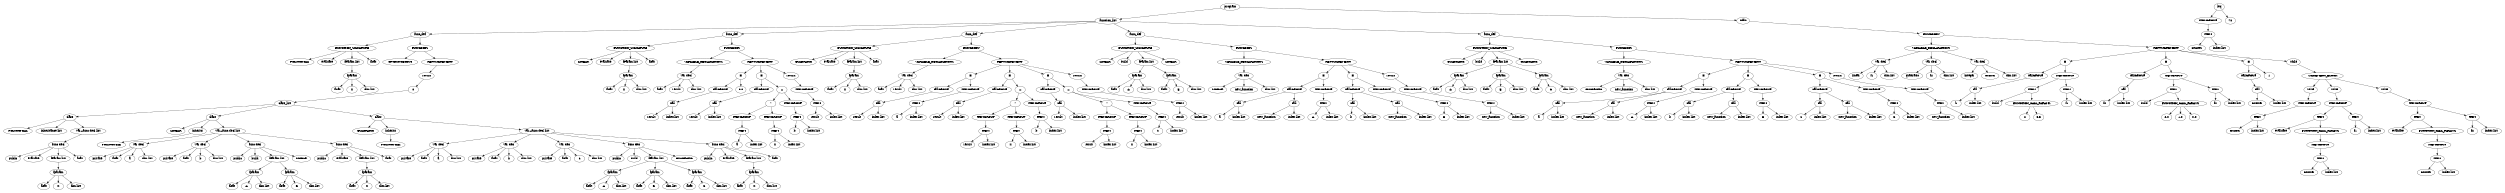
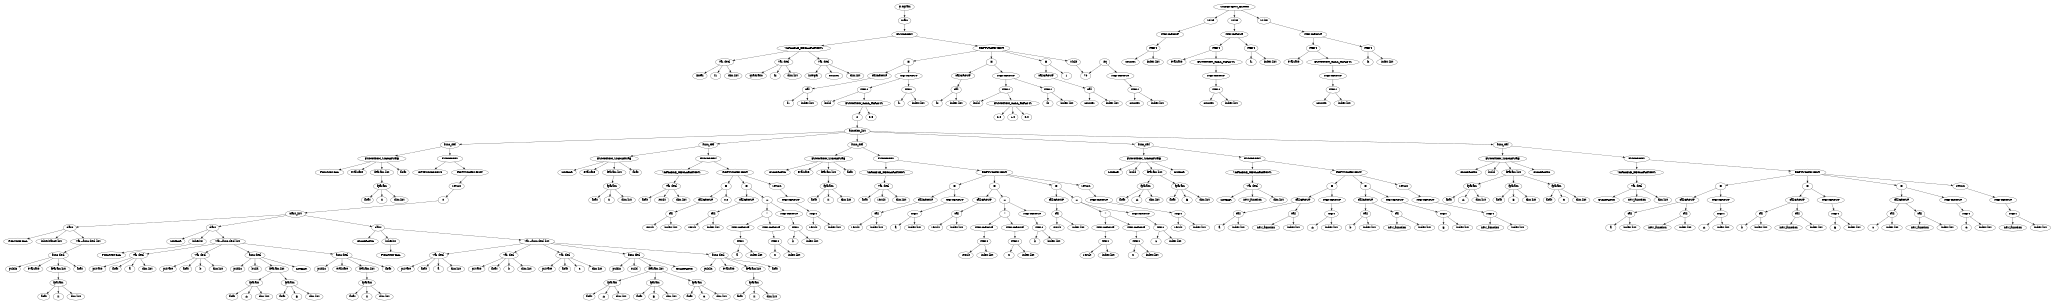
  digraph {
    n1 [label=program]
    n2 [label=function_list]
    n3 [label=main]
    n4 [label=class_list]
    n5 [label=class]
    n6 [label=class]
    n7 [label=class]
    n8 [label=func_def]
    n9 [label=func_def]
    n10 [label=func_def]
    n11 [label=func_def]
    n12 [label=func_def]
    n13 [label=FUNCBODY]
    n14 [label=POLYNOMIAL]
    n15 [label="inheritance list"]
    n16 [label="var+func decl list"]
    n17 [label=LINEAR]
    n18 [label=inherits]
    n19 [label="var+func decl list"]
    n20 [label=QUADRATIC]
    n21 [label=inherits]
    n22 [label="var+func decl list"]
    n23 [label=FUNCTION_SIGNATURE]
    n24 [label=FUNCBODY]
    n25 [label=FUNCTION_SIGNATURE]
    n26 [label=FUNCBODY]
    n27 [label=FUNCTION_SIGNATURE]
    n28 [label=FUNCBODY]
    n29 [label=FUNCTION_SIGNATURE]
    n30 [label=FUNCBODY]
    n31 [label=FUNCTION_SIGNATURE]
    n32 [label=FUNCBODY]
    n33 [label=VARIABLE_DECLARATIONS]
    n34 [label=REPTSTATEMENT]
    n35 [label="var decl"]
    n36 [label="var decl"]
    n37 [label="var decl"]
    n38 [label="="]
    n39 [label="="]
    n40 [label="="]
    n41 [label=while]
    n42 [label=linear]
    n43 [label=f1]
    n44 [label="dim list"]
    n45 [label=quadratic]
    n46 [label=f2]
    n47 [label="dim list"]
    n48 [label=integer]
    n49 [label=counter]
    n50 [label="dim list"]
    n51 [label=callGROUP]
    n52 [label=ITEMGROUP]
    n53 [label=callGROUP]
    n54 [label=ITEMGROUP]
    n55 [label=callGROUP]
    n56 [label=1]
    n57 [label=STATEMENT_BLOCK]
    n58 [label=call]
    n59 [label=ITEM]
    n60 [label=ITEM]
    n61 [label=call]
    n62 [label=ITEM]
    n63 [label=ITEM]
    n64 [label=call]
    n65 [label=leq]
    n66 [label=ITEMGROUP]
    n67 [label=70]
    n68 [label=write]
    n69 [label=write]
    n70 [label=write]
    n71 [label=ITEM]
    n72 [label=ITEMGROUP]
    n73 [label=ITEMGROUP]
    n74 [label=ITEMGROUP]
    n75 [label=ITEM]
    n76 [label=ITEM]
    n77 [label=ITEM]
    n78 [label=ITEM]
    n79 [label=ITEM]
    n80 [label=evaluate]
    n81 [label=FUNCTION_CALL_PARAMS]
    n82 [label=f2]
    n83 [label="index list"]
    n84 [label=ITEMGROUP]
    n85 [label=ITEM]
    n86 [label=counter]
    n87 [label="index list"]
    n88 [label=evaluate]
    n89 [label=FUNCTION_CALL_PARAMS]
    n90 [label=f1]
    n91 [label="index list"]
    n92 [label=ITEMGROUP]
    n93 [label=ITEM]
    n94 [label=counter]
    n95 [label="index list"]
    n96 [label=counter]
    n97 [label="index list"]
    n98 [label=counter]
    n99 [label="index list"]
    n100 [label=counter]
    n101 [label="index list"]
    n102 [label=f2]
    n103 [label="index list"]
    n104 [label=build]
    n105 [label=FUNCTION_CALL_PARAMS]
    n106 [label=f2]
    n107 [label="index list"]
    n108 [label=2.0]
    n109 [label=1.0]
    n110 [label=0.0]
    n111 [label=f1]
    n112 [label="index list"]
    n113 [label=build]
    n114 [label=FUNCTION_CALL_PARAMS]
    n115 [label=f1]
    n116 [label="index list"]
    n117 [label=2]
    n118 [label=3.5]
    n119 [label=POLYNOMIAL]
    n120 [label=evaluate]
    n121 [label="fParam list"]
    n122 [label=float]
    n123 [label=OPTFUNCBODY0]
    n124 [label=REPTSTATEMENT]
    n125 [label=LINEAR]
    n126 [label=evaluate]
    n127 [label="fParam list"]
    n128 [label=float]
    n129 [label=VARIABLE_DECLARATIONS]
    n130 [label=REPTSTATEMENT]
    n131 [label=QUADRATIC]
    n132 [label=evaluate]
    n133 [label="fParam list"]
    n134 [label=float]
    n135 [label=VARIABLE_DECLARATIONS]
    n136 [label=REPTSTATEMENT]
    n137 [label=LINEAR]
    n138 [label=build]
    n139 [label="fParam list"]
    n140 [label=LINEAR]
    n141 [label=VARIABLE_DECLARATIONS]
    n142 [label=REPTSTATEMENT]
    n143 [label=QUADRATIC]
    n144 [label=build]
    n145 [label="fParam list"]
    n146 [label=QUADRATIC]
    n147 [label=VARIABLE_DECLARATIONS]
    n148 [label=REPTSTATEMENT]
    n149 [label=fparam]
    n150 [label=fparam]
    n151 [label=fparam]
    n152 [label="var decl"]
    n153 [label="="]
    n154 [label="="]
    n155 [label="="]
    n156 [label=return]
    n157 [label=QUADRATIC]
    n158 [label=new_function]
    n159 [label="dim list"]
    n160 [label=callGROUP]
    n161 [label=ITEMGROUP]
    n162 [label=callGROUP]
    n163 [label=ITEMGROUP]
    n164 [label=callGROUP]
    n165 [label=ITEMGROUP]
    n166 [label=ITEMGROUP]
    n167 [label=call]
    n168 [label=call]
    n169 [label=ITEM]
    n170 [label=call]
    n171 [label=call]
    n172 [label=ITEM]
    n173 [label=call]
    n174 [label=call]
    n175 [label=ITEM]
    n176 [label=ITEM]
    n177 [label=new_function]
    n178 [label="index list"]
    n179 [label=c]
    n180 [label="index list"]
    n181 [label=new_function]
    n182 [label="index list"]
    n183 [label=C]
    n184 [label="index list"]
    n185 [label=b]
    n186 [label="index list"]
    n187 [label=new_function]
    n188 [label="index list"]
    n189 [label=B]
    n190 [label="index list"]
    n191 [label=a]
    n192 [label="index list"]
    n193 [label=new_function]
    n194 [label="index list"]
    n195 [label=A]
    n196 [label="index list"]
    n197 [label=float]
    n198 [label=A]
    n199 [label="dim list"]
    n200 [label=float]
    n201 [label=B]
    n202 [label="dim list"]
    n203 [label=float]
    n204 [label=C]
    n205 [label="dim list"]
    n206 [label=fparam]
    n207 [label=fparam]
    n208 [label="var decl"]
    n209 [label="="]
    n210 [label="="]
    n211 [label=return]
    n212 [label=LINEAR]
    n213 [label=new_function]
    n214 [label="dim list"]
    n215 [label=callGROUP]
    n216 [label=ITEMGROUP]
    n217 [label=callGROUP]
    n218 [label=ITEMGROUP]
    n219 [label=ITEMGROUP]
    n220 [label=call]
    n221 [label=call]
    n222 [label=ITEM]
    n223 [label=call]
    n224 [label=call]
    n225 [label=ITEM]
    n226 [label=ITEM]
    n227 [label=new_function]
    n228 [label="index list"]
    n229 [label=b]
    n230 [label="index list"]
    n231 [label=new_function]
    n232 [label="index list"]
    n233 [label=B]
    n234 [label="index list"]
    n235 [label=a]
    n236 [label="index list"]
    n237 [label=new_function]
    n238 [label="index list"]
    n239 [label=A]
    n240 [label="index list"]
    n241 [label=float]
    n242 [label=A]
    n243 [label="dim list"]
    n244 [label=float]
    n245 [label=B]
    n246 [label="dim list"]
    n247 [label=fparam]
    n248 [label="var decl"]
    n249 [label="="]
    n250 [label="="]
    n251 [label="="]
    n252 [label=return]
    n253 [label=float]
    n254 [label=result]
    n255 [label="dim list"]
    n256 [label=callGROUP]
    n257 [label=ITEMGROUP]
    n258 [label=callGROUP]
    n259 [label="+"]
    n260 [label=callGROUP]
    n261 [label="+"]
    n262 [label=ITEMGROUP]
    n263 [label=call]
    n264 [label=ITEM]
    n265 [label=call]
    n266 [label="*"]
    n267 [label=ITEMGROUP]
    n268 [label=call]
    n269 [label="*"]
    n270 [label=ITEMGROUP]
    n271 [label=ITEM]
    n272 [label=result]
    n273 [label="index list"]
    n274 [label=result]
    n275 [label="index list"]
    n276 [label=ITEMGROUP]
    n277 [label=ITEMGROUP]
    n278 [label=ITEM]
    n279 [label=ITEM]
    n280 [label=ITEM]
    n281 [label=c]
    n282 [label="index list"]
    n283 [label=result]
    n284 [label="index list"]
    n285 [label=x]
    n286 [label="index list"]
    n287 [label=result]
    n288 [label="index list"]
    n289 [label=ITEMGROUP]
    n290 [label=ITEMGROUP]
    n291 [label=ITEM]
    n292 [label=ITEM]
    n293 [label=ITEM]
    n294 [label=b]
    n295 [label="index list"]
    n296 [label=result]
    n297 [label="index list"]
    n298 [label=x]
    n299 [label="index list"]
    n300 [label=result]
    n301 [label="index list"]
    n302 [label=a]
    n303 [label="index list"]
    n304 [label=float]
    n305 [label=x]
    n306 [label="dim list"]
    n307 [label=fparam]
    n308 [label="var decl"]
    n309 [label="="]
    n310 [label="="]
    n311 [label=return]
    n312 [label=float]
    n313 [label=result]
    n314 [label="dim list"]
    n315 [label=callGROUP]
    n316 [label=0.0]
    n317 [label=callGROUP]
    n318 [label="+"]
    n319 [label=ITEMGROUP]
    n320 [label=call]
    n321 [label=call]
    n322 [label="*"]
    n323 [label=ITEMGROUP]
    n324 [label=ITEM]
    n325 [label=result]
    n326 [label="index list"]
    n327 [label=result]
    n328 [label="index list"]
    n329 [label=ITEMGROUP]
    n330 [label=ITEMGROUP]
    n331 [label=ITEM]
    n332 [label=ITEM]
    n333 [label=ITEM]
    n334 [label=b]
    n335 [label="index list"]
    n336 [label=a]
    n337 [label="index list"]
    n338 [label=x]
    n339 [label="index list"]
    n340 [label=result]
    n341 [label="index list"]
    n342 [label=float]
    n343 [label=x]
    n344 [label="dim list"]
    n345 [label=fparam]
    n346 [label=return]
    n347 [label=0]
    n348 [label=float]
    n349 [label=x]
    n350 [label="dim list"]
    n351 [label="func decl"]
    n352 [label=POLYNOMIAL]
    n353 [label="var decl"]
    n354 [label="var decl"]
    n355 [label="func decl"]
    n356 [label="func decl"]
    n357 [label=POLYNOMIAL]
    n358 [label="var decl"]
    n359 [label="var decl"]
    n360 [label="var decl"]
    n361 [label="func decl"]
    n362 [label="func decl"]
    n363 [label=private]
    n364 [label=float]
    n365 [label=a]
    n366 [label="dim list"]
    n367 [label=private]
    n368 [label=float]
    n369 [label=b]
    n370 [label="dim list"]
    n371 [label=private]
    n372 [label=float]
    n373 [label=c]
    n374 [label="dim list"]
    n375 [label=public]
    n376 [label=build]
    n377 [label="fParam list"]
    n378 [label=QUADRATIC]
    n379 [label=public]
    n380 [label=evaluate]
    n381 [label="fParam list"]
    n382 [label=float]
    n383 [label=fparam]
    n384 [label=fparam]
    n385 [label=fparam]
    n386 [label=fparam]
    n387 [label=float]
    n388 [label=x]
    n389 [label="dim list"]
    n390 [label=float]
    n391 [label=A]
    n392 [label="dim list"]
    n393 [label=float]
    n394 [label=B]
    n395 [label="dim list"]
    n396 [label=float]
    n397 [label=C]
    n398 [label="dim list"]
    n399 [label=private]
    n400 [label=float]
    n401 [label=a]
    n402 [label="dim list"]
    n403 [label=private]
    n404 [label=float]
    n405 [label=b]
    n406 [label="dim list"]
    n407 [label=public]
    n408 [label=build]
    n409 [label="fParam list"]
    n410 [label=LINEAR]
    n411 [label=public]
    n412 [label=evaluate]
    n413 [label="fParam list"]
    n414 [label=float]
    n415 [label=fparam]
    n416 [label=fparam]
    n417 [label=fparam]
    n418 [label=float]
    n419 [label=x]
    n420 [label="dim list"]
    n421 [label=float]
    n422 [label=A]
    n423 [label="dim list"]
    n424 [label=float]
    n425 [label=B]
    n426 [label="dim list"]
    n427 [label=public]
    n428 [label=evaluate]
    n429 [label="fParam list"]
    n430 [label=float]
    n431 [label=fparam]
    n432 [label=float]
    n433 [label=x]
    n434 [label="dim list"]
-   n1 -> n2
+   n117 -> n2
    n1 -> n3
    n2 -> n8
    n2 -> n9
    n2 -> n10
    n2 -> n11
    n2 -> n12
    n3 -> n13
    n4 -> n5
    n4 -> n6
    n4 -> n7
    n5 -> n14
    n5 -> n15
    n5 -> n16
    n6 -> n17
    n6 -> n18
    n6 -> n19
    n7 -> n20
    n7 -> n21
    n7 -> n22
    n8 -> n23
    n8 -> n24
    n9 -> n25
    n9 -> n26
    n10 -> n27
    n10 -> n28
    n11 -> n29
    n11 -> n30
    n12 -> n31
    n12 -> n32
    n13 -> n33
    n13 -> n34
    n16 -> n351
    n18 -> n352
    n19 -> n353
    n19 -> n354
    n19 -> n355
    n19 -> n356
    n21 -> n357
    n22 -> n358
    n22 -> n359
    n22 -> n360
    n22 -> n361
    n22 -> n362
    n23 -> n119
    n23 -> n120
    n23 -> n121
    n23 -> n122
    n24 -> n123
    n24 -> n124
    n25 -> n125
    n25 -> n126
    n25 -> n127
    n25 -> n128
    n26 -> n129
    n26 -> n130
    n27 -> n131
    n27 -> n132
    n27 -> n133
    n27 -> n134
    n28 -> n135
    n28 -> n136
    n29 -> n137
    n29 -> n138
    n29 -> n139
    n29 -> n140
    n30 -> n141
    n30 -> n142
    n31 -> n143
    n31 -> n144
    n31 -> n145
    n31 -> n146
    n32 -> n147
    n32 -> n148
    n33 -> n35
    n33 -> n36
    n33 -> n37
    n34 -> n38
    n34 -> n39
    n34 -> n40
    n34 -> n41
    n35 -> n42
    n35 -> n43
    n35 -> n44
    n36 -> n45
    n36 -> n46
    n36 -> n47
    n37 -> n48
    n37 -> n49
    n37 -> n50
    n38 -> n51
    n38 -> n52
    n39 -> n53
    n39 -> n54
    n40 -> n55
    n40 -> n56
-   n41 -> n57
+   n41 -> n67
    n51 -> n58
    n52 -> n59
    n52 -> n60
    n53 -> n61
    n54 -> n62
    n54 -> n63
    n55 -> n64
    n57 -> n68
    n57 -> n69
    n57 -> n70
    n58 -> n111
    n58 -> n112
    n59 -> n113
    n59 -> n114
    n60 -> n115
    n60 -> n116
    n61 -> n102
    n61 -> n103
    n62 -> n104
    n62 -> n105
    n63 -> n106
    n63 -> n107
    n64 -> n100
    n64 -> n101
    n65 -> n66
    n65 -> n67
    n66 -> n71
    n68 -> n72
    n69 -> n73
    n70 -> n74
    n71 -> n98
    n71 -> n99
    n72 -> n75
    n73 -> n76
    n73 -> n77
    n74 -> n78
    n74 -> n79
    n75 -> n96
    n75 -> n97
    n76 -> n88
    n76 -> n89
    n77 -> n90
    n77 -> n91
    n78 -> n80
    n78 -> n81
    n79 -> n82
    n79 -> n83
    n81 -> n84
    n84 -> n85
    n85 -> n86
    n85 -> n87
    n89 -> n92
    n92 -> n93
    n93 -> n94
    n93 -> n95
    n105 -> n108
    n105 -> n109
    n105 -> n110
    n114 -> n117
    n114 -> n118
    n121 -> n345
    n124 -> n346
    n127 -> n307
    n129 -> n308
    n130 -> n309
    n130 -> n310
    n130 -> n311
    n133 -> n247
    n135 -> n248
    n136 -> n249
    n136 -> n250
    n136 -> n251
    n136 -> n252
    n139 -> n206
    n139 -> n207
    n141 -> n208
    n142 -> n209
    n142 -> n210
    n142 -> n211
    n145 -> n149
    n145 -> n150
    n145 -> n151
    n147 -> n152
    n148 -> n153
    n148 -> n154
    n148 -> n155
    n148 -> n156
    n149 -> n197
    n149 -> n198
    n149 -> n199
    n150 -> n200
    n150 -> n201
    n150 -> n202
    n151 -> n203
    n151 -> n204
    n151 -> n205
    n152 -> n157
    n152 -> n158
    n152 -> n159
    n153 -> n160
    n153 -> n161
    n154 -> n162
    n154 -> n163
    n155 -> n164
    n155 -> n165
    n156 -> n166
    n160 -> n167
    n160 -> n168
    n161 -> n169
    n162 -> n170
    n162 -> n171
    n163 -> n172
    n164 -> n173
    n164 -> n174
    n165 -> n175
    n166 -> n176
    n167 -> n191
    n167 -> n192
    n168 -> n193
    n168 -> n194
    n169 -> n195
    n169 -> n196
    n170 -> n185
    n170 -> n186
    n171 -> n187
    n171 -> n188
    n172 -> n189
    n172 -> n190
    n173 -> n179
    n173 -> n180
    n174 -> n181
    n174 -> n182
    n175 -> n183
    n175 -> n184
    n176 -> n177
    n176 -> n178
    n206 -> n241
    n206 -> n242
    n206 -> n243
    n207 -> n244
    n207 -> n245
    n207 -> n246
    n208 -> n212
    n208 -> n213
    n208 -> n214
    n209 -> n215
    n209 -> n216
    n210 -> n217
    n210 -> n218
    n211 -> n219
    n215 -> n220
    n215 -> n221
    n216 -> n222
    n217 -> n223
    n217 -> n224
    n218 -> n225
    n219 -> n226
    n220 -> n235
    n220 -> n236
    n221 -> n237
    n221 -> n238
    n222 -> n239
    n222 -> n240
    n223 -> n229
    n223 -> n230
    n224 -> n231
    n224 -> n232
    n225 -> n233
    n225 -> n234
    n226 -> n227
    n226 -> n228
    n247 -> n304
    n247 -> n305
    n247 -> n306
    n248 -> n253
    n248 -> n254
    n248 -> n255
    n249 -> n256
    n249 -> n257
    n250 -> n258
    n250 -> n259
    n251 -> n260
    n251 -> n261
    n252 -> n262
    n256 -> n263
    n257 -> n264
    n258 -> n265
    n259 -> n266
    n259 -> n267
    n260 -> n268
    n261 -> n269
    n261 -> n270
    n262 -> n271
    n263 -> n300
    n263 -> n301
    n264 -> n302
    n264 -> n303
    n265 -> n287
    n265 -> n288
    n266 -> n289
    n266 -> n290
    n267 -> n291
    n268 -> n274
    n268 -> n275
    n269 -> n276
    n269 -> n277
    n270 -> n278
    n271 -> n272
    n271 -> n273
    n276 -> n279
    n277 -> n280
    n278 -> n281
    n278 -> n282
    n279 -> n283
    n279 -> n284
    n280 -> n285
    n280 -> n286
    n289 -> n292
    n290 -> n293
    n291 -> n294
    n291 -> n295
    n292 -> n296
    n292 -> n297
    n293 -> n298
    n293 -> n299
    n307 -> n342
    n307 -> n343
    n307 -> n344
    n308 -> n312
    n308 -> n313
    n308 -> n314
    n309 -> n315
    n309 -> n316
    n310 -> n317
    n310 -> n318
    n311 -> n319
    n315 -> n320
    n317 -> n321
    n318 -> n322
    n318 -> n323
    n319 -> n324
    n320 -> n340
    n320 -> n341
    n321 -> n327
    n321 -> n328
    n322 -> n329
    n322 -> n330
    n323 -> n331
    n324 -> n325
    n324 -> n326
    n329 -> n332
    n330 -> n333
    n331 -> n334
    n331 -> n335
    n332 -> n336
    n332 -> n337
    n333 -> n338
    n333 -> n339
    n345 -> n348
    n345 -> n349
    n345 -> n350
    n346 -> n347
    n347 -> n4
    n351 -> n427
    n351 -> n428
    n351 -> n429
    n351 -> n430
    n353 -> n399
    n353 -> n400
    n353 -> n401
    n353 -> n402
    n354 -> n403
    n354 -> n404
    n354 -> n405
    n354 -> n406
    n355 -> n407
    n355 -> n408
    n355 -> n409
    n355 -> n410
    n356 -> n411
    n356 -> n412
    n356 -> n413
    n356 -> n414
    n358 -> n363
    n358 -> n364
    n358 -> n365
    n358 -> n366
    n359 -> n367
    n359 -> n368
    n359 -> n369
    n359 -> n370
    n360 -> n371
    n360 -> n372
    n360 -> n373
    n360 -> n374
    n361 -> n375
    n361 -> n376
    n361 -> n377
    n361 -> n378
    n362 -> n379
    n362 -> n380
    n362 -> n381
    n362 -> n382
    n377 -> n383
    n377 -> n384
    n377 -> n385
    n381 -> n386
    n383 -> n390
    n383 -> n391
    n383 -> n392
    n384 -> n393
    n384 -> n394
    n384 -> n395
    n385 -> n396
    n385 -> n397
    n385 -> n398
    n386 -> n387
    n386 -> n388
    n386 -> n389
    n409 -> n415
    n409 -> n416
    n413 -> n417
    n415 -> n421
    n415 -> n422
    n415 -> n423
    n416 -> n424
    n416 -> n425
    n416 -> n426
    n417 -> n418
    n417 -> n419
    n417 -> n420
    n429 -> n431
    n431 -> n432
    n431 -> n433
    n431 -> n434
  }
